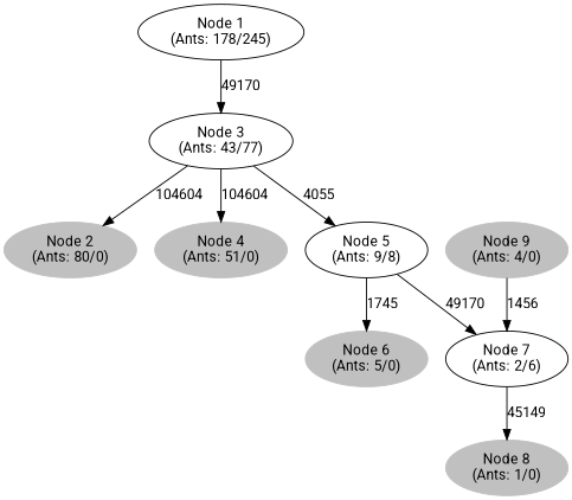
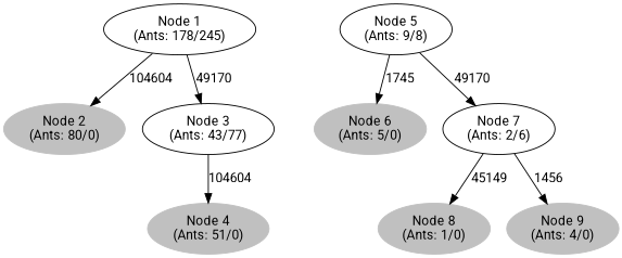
  digraph {
    fontname=Roboto
    node [fontname=Roboto color=gray style=filled]
    edge [fontname=Roboto]
    "Node 1\n(Ants: 178/245)" [color="" style=""]
    "Node 2\n(Ants: 80/0)"
    "Node 3\n(Ants: 43/77)" [color="" style=""]
    "Node 4\n(Ants: 51/0)"
    "Node 5\n(Ants: 9/8)" [color="" style=""]
    "Node 6\n(Ants: 5/0)"
    "Node 7\n(Ants: 2/6)" [color="" style=""]
    "Node 8\n(Ants: 1/0)"
    "Node 9\n(Ants: 4/0)"
-   "Node 3\n(Ants: 43/77)" -> "Node 2\n(Ants: 80/0)" [label=104604]
+   "Node 1\n(Ants: 178/245)" -> "Node 2\n(Ants: 80/0)" [label=104604]
    "Node 1\n(Ants: 178/245)" -> "Node 3\n(Ants: 43/77)" [label=49170]
    "Node 3\n(Ants: 43/77)" -> "Node 4\n(Ants: 51/0)" [label=104604]
-   "Node 3\n(Ants: 43/77)" -> "Node 5\n(Ants: 9/8)" [label=4055]
    "Node 5\n(Ants: 9/8)" -> "Node 6\n(Ants: 5/0)" [label=1745]
    "Node 5\n(Ants: 9/8)" -> "Node 7\n(Ants: 2/6)" [label=49170]
    "Node 7\n(Ants: 2/6)" -> "Node 8\n(Ants: 1/0)" [label=45149]
-   "Node 9\n(Ants: 4/0)" -> "Node 7\n(Ants: 2/6)" [label=1456]
+   "Node 7\n(Ants: 2/6)" -> "Node 9\n(Ants: 4/0)" [label=1456]
  }
